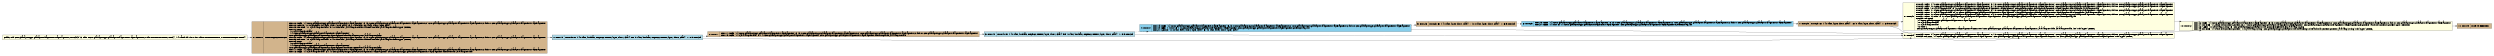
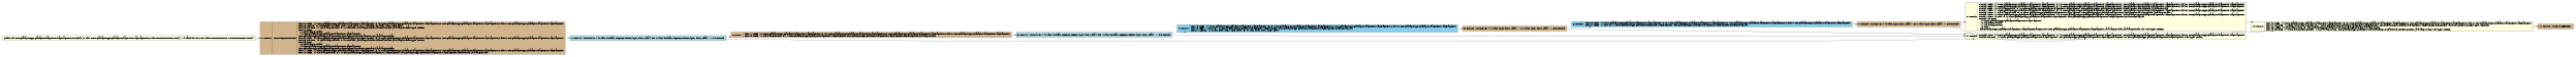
  digraph {
    rankdir=LR
    node [fillcolor=tan shape=record style=filled]
    n1 [label="{0\:\ 0x0000|MTH_OBJECT_BLOCK\l|0x0000: IGET  (r4 I:com.ghanapostgps.ghanapost.fragments.MapFragment) = (r3 I:com.ghanapostgps.ghanapost.fragments.MapFragment$2) com.ghanapostgps.ghanapost.fragments.MapFragment.2.this$0 com.ghanapostgps.ghanapost.fragments.MapFragment \l0x0002: CONST  (r0 I:?[boolean, int, float, short, byte, char]) = (1 ?[boolean, int, float, short, byte, char]) \l0x0003: INVOKE  (r1 I:java.lang.Boolean) = (r0 I:boolean) java.lang.Boolean.valueOf(boolean):java.lang.Boolean type: STATIC \l0x0007: IPUT  \l  (r1 I:java.lang.Boolean)\l  (r4 I:com.ghanapostgps.ghanapost.fragments.MapFragment)\l com.ghanapostgps.ghanapost.fragments.MapFragment.shouldMakeRequest java.lang.Boolean \l0x0009: IGET  (r4 I:com.ghanapostgps.ghanapost.fragments.MapFragment) = (r3 I:com.ghanapostgps.ghanapost.fragments.MapFragment$2) com.ghanapostgps.ghanapost.fragments.MapFragment.2.this$0 com.ghanapostgps.ghanapost.fragments.MapFragment \l0x000b: INVOKE  (r0 I:java.lang.Boolean) = (r0 I:boolean) java.lang.Boolean.valueOf(boolean):java.lang.Boolean type: STATIC \l0x000f: IPUT  \l  (r0 I:java.lang.Boolean)\l  (r4 I:com.ghanapostgps.ghanapost.fragments.MapFragment)\l com.ghanapostgps.ghanapost.fragments.MapFragment.isAddressGenerated java.lang.Boolean \l0x0011: IGET  (r4 I:com.ghanapostgps.ghanapost.fragments.MapFragment) = (r3 I:com.ghanapostgps.ghanapost.fragments.MapFragment$2) com.ghanapostgps.ghanapost.fragments.MapFragment.2.this$0 com.ghanapostgps.ghanapost.fragments.MapFragment \l0x0013: IGET  (r4 I:java.lang.Double) = (r4 I:com.ghanapostgps.ghanapost.fragments.MapFragment) com.ghanapostgps.ghanapost.fragments.MapFragment.UserLatitude java.lang.Double \l}"]
    n2 [fillcolor=lightblue label="{1\:\ 0x0015|0x0015: IF  (r4 I:?[int, boolean, OBJECT, ARRAY, byte, short, char]) == (0 ?[int, boolean, OBJECT, ARRAY, byte, short, char])  \-\> B:9:0x003d \l}"]
    n3 [label="{2\:\ 0x0017|0x0017: IGET  (r4 I:com.ghanapostgps.ghanapost.fragments.MapFragment) = (r3 I:com.ghanapostgps.ghanapost.fragments.MapFragment$2) com.ghanapostgps.ghanapost.fragments.MapFragment.2.this$0 com.ghanapostgps.ghanapost.fragments.MapFragment \l0x0019: IGET  (r4 I:java.lang.Double) = (r4 I:com.ghanapostgps.ghanapost.fragments.MapFragment) com.ghanapostgps.ghanapost.fragments.MapFragment.UserLongitude java.lang.Double \l}"]
    n4 [fillcolor=lightyellow label="{9\:\ 0x003d|0x003d: IGET  (r4 I:com.ghanapostgps.ghanapost.fragments.MapFragment) = (r3 I:com.ghanapostgps.ghanapost.fragments.MapFragment$2) com.ghanapostgps.ghanapost.fragments.MapFragment.2.this$0 com.ghanapostgps.ghanapost.fragments.MapFragment \l0x003f: INVOKE  (r4 I:com.ghanapostgps.ghanapost.fragments.MapFragment) com.ghanapostgps.ghanapost.fragments.MapFragment.access$100(com.ghanapostgps.ghanapost.fragments.MapFragment):void type: STATIC \l}"]
    n5 [fillcolor=lightblue label="{3\:\ 0x001b|0x001b: IF  (r4 I:?[int, boolean, OBJECT, ARRAY, byte, short, char]) == (0 ?[int, boolean, OBJECT, ARRAY, byte, short, char])  \-\> B:9:0x003d \l}"]
    n6 [fillcolor=lightyellow label="{10\:\ 0x0042|0x0042: IGET  (r4 I:com.ghanapostgps.ghanapost.fragments.MapFragment) = (r3 I:com.ghanapostgps.ghanapost.fragments.MapFragment$2) com.ghanapostgps.ghanapost.fragments.MapFragment.2.this$0 com.ghanapostgps.ghanapost.fragments.MapFragment \l0x0044: INVOKE  (r4 I:android.content.Context) = (r4 I:com.ghanapostgps.ghanapost.fragments.MapFragment) com.ghanapostgps.ghanapost.fragments.MapFragment.getContext():android.content.Context type: VIRTUAL \l0x0048: SGET  (r0 I:java.lang.String) =  com.ghanapostgps.ghanapost.util.Const.BtnGetAddress java.lang.String \l0x004a: INVOKE  (r4 I:android.content.Context), (r0 I:java.lang.String) com.ghanapostgps.ghanapost.util.AsaaseLog.write(android.content.Context, java.lang.String):void type: STATIC \l}"]
    n7 [fillcolor=skyblue label="{4\:\ 0x001d|0x001d: IGET  (r4 I:com.ghanapostgps.ghanapost.fragments.MapFragment) = (r3 I:com.ghanapostgps.ghanapost.fragments.MapFragment$2) com.ghanapostgps.ghanapost.fragments.MapFragment.2.this$0 com.ghanapostgps.ghanapost.fragments.MapFragment \l0x001f: IGET  (r4 I:int) = (r4 I:com.ghanapostgps.ghanapost.fragments.MapFragment) com.ghanapostgps.ghanapost.fragments.MapFragment.CodeAccuracy int \l0x0021: CONST  (r0 I:?[int, float, short, byte, char]) = (10 ?[int, float, short, byte, char]) \l}"]
    n8 [label="{5\:\ 0x0023|0x0023: IF  (r4 I:?[int, byte, short, char]) \> (r0 I:?[int, byte, short, char])  \-\> B:9:0x003d \l}"]
    n9 [fillcolor=skyblue label="{6\:\ 0x0025|0x0025: IGET  (r4 I:com.ghanapostgps.ghanapost.fragments.MapFragment) = (r3 I:com.ghanapostgps.ghanapost.fragments.MapFragment$2) com.ghanapostgps.ghanapost.fragments.MapFragment.2.this$0 com.ghanapostgps.ghanapost.fragments.MapFragment \l0x0027: IGET  (r4 I:int) = (r4 I:com.ghanapostgps.ghanapost.fragments.MapFragment) com.ghanapostgps.ghanapost.fragments.MapFragment.CodeAccuracy int \l}"]
    n10 [label="{7\:\ 0x0029|0x0029: IF  (r4 I:?[int, byte, short, char]) \<= (0 ?[int, byte, short, char])  \-\> B:9:0x003d \l}"]
    n11 [fillcolor=lightyellow label="{8\:\ 0x002b|0x002b: IGET  (r4 I:com.ghanapostgps.ghanapost.fragments.MapFragment) = (r3 I:com.ghanapostgps.ghanapost.fragments.MapFragment$2) com.ghanapostgps.ghanapost.fragments.MapFragment.2.this$0 com.ghanapostgps.ghanapost.fragments.MapFragment \l0x002d: IGET  (r0 I:com.ghanapostgps.ghanapost.fragments.MapFragment) = (r3 I:com.ghanapostgps.ghanapost.fragments.MapFragment$2) com.ghanapostgps.ghanapost.fragments.MapFragment.2.this$0 com.ghanapostgps.ghanapost.fragments.MapFragment \l0x002f: IGET  (r0 I:java.lang.Double) = (r0 I:com.ghanapostgps.ghanapost.fragments.MapFragment) com.ghanapostgps.ghanapost.fragments.MapFragment.UserLatitude java.lang.Double \l0x0031: IGET  (r1 I:com.ghanapostgps.ghanapost.fragments.MapFragment) = (r3 I:com.ghanapostgps.ghanapost.fragments.MapFragment$2) com.ghanapostgps.ghanapost.fragments.MapFragment.2.this$0 com.ghanapostgps.ghanapost.fragments.MapFragment \l0x0033: IGET  (r1 I:java.lang.Double) = (r1 I:com.ghanapostgps.ghanapost.fragments.MapFragment) com.ghanapostgps.ghanapost.fragments.MapFragment.UserLongitude java.lang.Double \l0x0035: IGET  (r2 I:com.ghanapostgps.ghanapost.fragments.MapFragment) = (r3 I:com.ghanapostgps.ghanapost.fragments.MapFragment$2) com.ghanapostgps.ghanapost.fragments.MapFragment.2.this$0 com.ghanapostgps.ghanapost.fragments.MapFragment \l0x0037: IGET  (r2 I:int) = (r2 I:com.ghanapostgps.ghanapost.fragments.MapFragment) com.ghanapostgps.ghanapost.fragments.MapFragment.CurrentAccuracy int \l0x0039: INVOKE  \l  (r4 I:com.ghanapostgps.ghanapost.fragments.MapFragment)\l  (r0 I:java.lang.Double)\l  (r1 I:java.lang.Double)\l  (r2 I:int)\l com.ghanapostgps.ghanapost.fragments.MapFragment.access$000(com.ghanapostgps.ghanapost.fragments.MapFragment, java.lang.Double, java.lang.Double, int):void type: STATIC \l}"]
    n12 [label="{11\:\ 0x004d|0x094d: RETURN   \l}"]
    n13 [fillcolor=lightyellow label="{public void com.ghanapostgps.ghanapost.fragments.MapFragment.2.onClick((r3 'this' I:com.ghanapostgps.ghanapost.fragments.MapFragment$2 A[IMMUTABLE_TYPE, THIS]), (r4 I:android.view.View A[IMMUTABLE_TYPE, METHOD_ARGUMENT])) }"]
    n1 -> n2
    n2 -> n3 [style=dashed]
    n2 -> n4
    n3 -> n5
    n4 -> n6
    n5 -> n4
    n5 -> n7 [style=dashed]
    n6 -> n12
    n7 -> n8 [style=dashed]
-   n7 -> n4
+   n8 -> n4
    n8 -> n9 [style=dashed]
    n9 -> n10
    n10 -> n4
    n10 -> n11 [style=dashed]
    n11 -> n6
    n13 -> n1
  }
